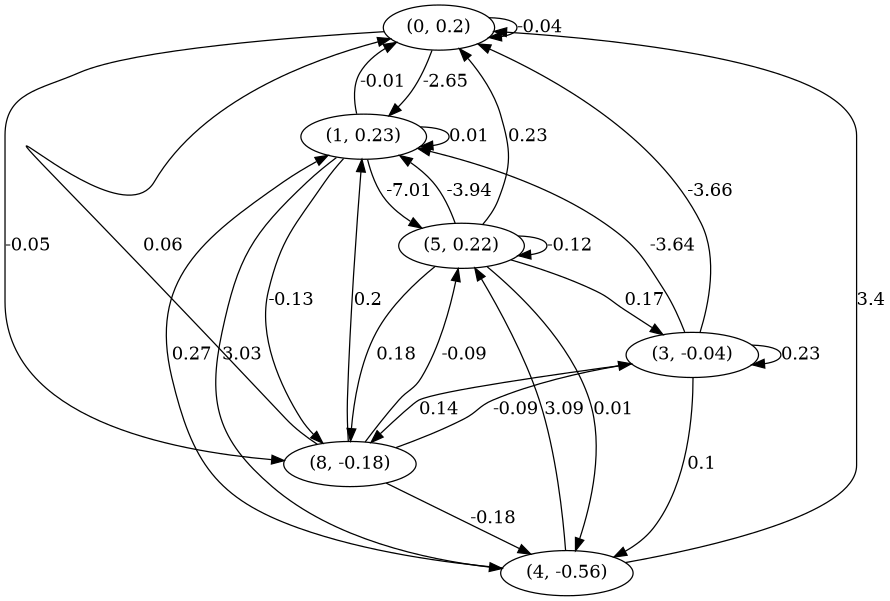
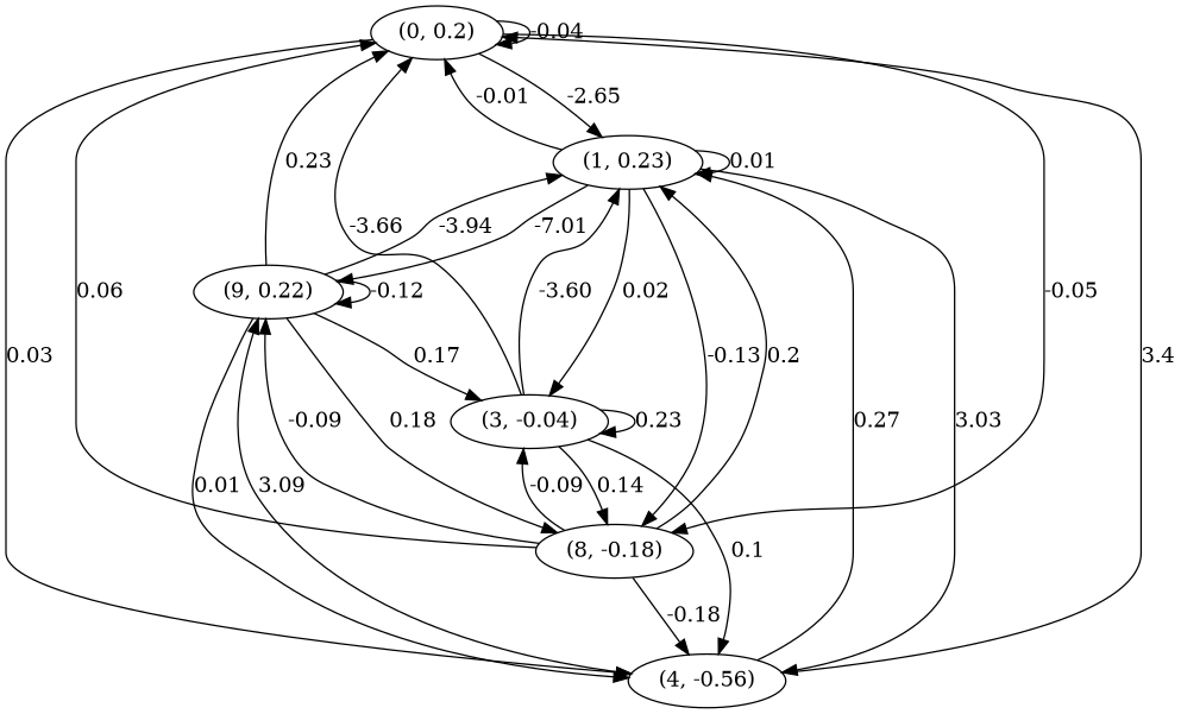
  digraph {
    n1 [label="(0, 0.2)"]
    n2 [label="(1, 0.23)"]
    n3 [label="(8, -0.18)"]
    n4 [label="(4, -0.56)"]
    n5 [label="(3, -0.04)"]
-   n6 [label="(5, 0.22)"]
+   n6 [label="(9, 0.22)"]
    n1 -> n1 [label=-0.04]
    n1 -> n2 [label=-2.65]
    n1 -> n3 [label=-0.05]
+   n1 -> n4 [label=0.03]
    n2 -> n1 [label=-0.01]
    n2 -> n2 [label=0.01]
    n2 -> n3 [label=-0.13]
    n2 -> n4 [label=3.03]
+   n2 -> n5 [label=0.02]
    n2 -> n6 [label=-7.01]
    n3 -> n1 [label=0.06]
    n3 -> n2 [label=0.2]
    n3 -> n4 [label=-0.18]
    n3 -> n5 [label=-0.09]
    n3 -> n6 [label=-0.09]
    n4 -> n1 [label=3.4]
    n4 -> n2 [label=0.27]
    n4 -> n6 [label=3.09]
    n5 -> n1 [label=-3.66]
-   n5 -> n2 [label=-3.64]
+   n5 -> n2 [label=-3.60]
    n5 -> n3 [label=0.14]
    n5 -> n4 [label=0.1]
    n5 -> n5 [label=0.23]
    n6 -> n1 [label=0.23]
    n6 -> n2 [label=-3.94]
    n6 -> n3 [label=0.18]
    n6 -> n4 [label=0.01]
    n6 -> n5 [label=0.17]
    n6 -> n6 [label=-0.12]
  }
